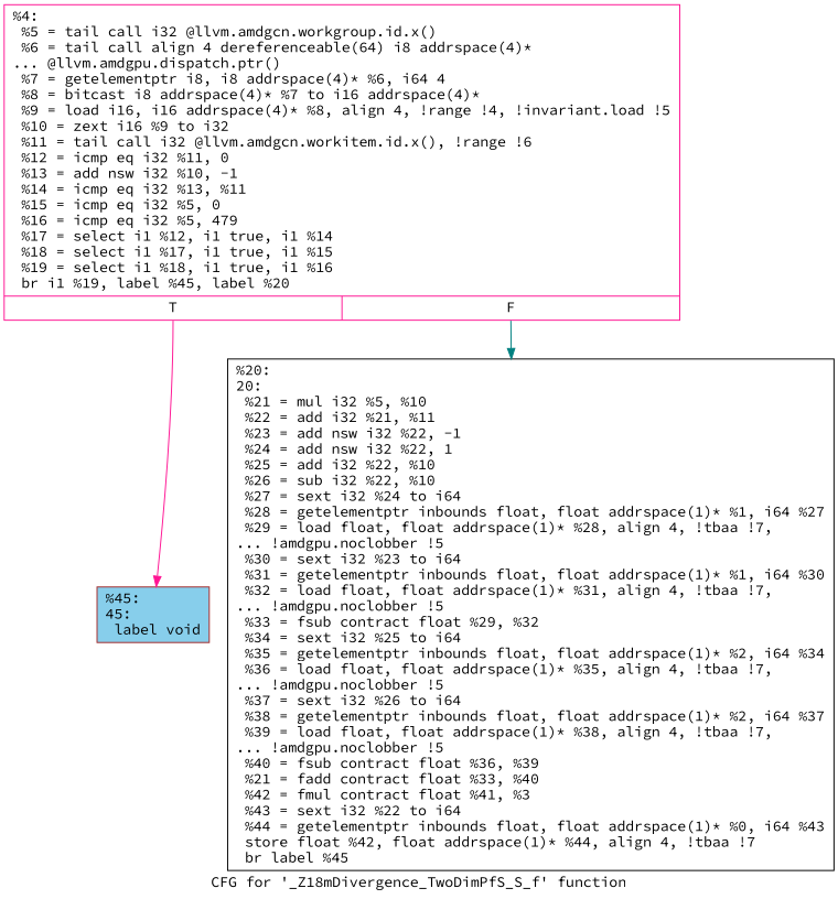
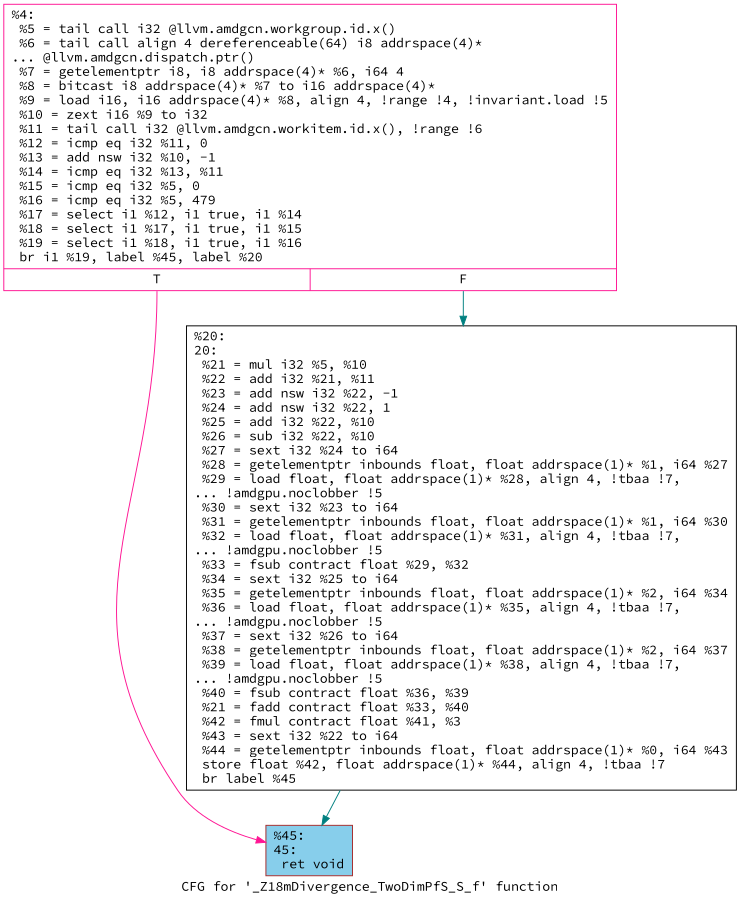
  digraph {
    fontname="Source Code Pro"
    label="CFG for '_Z18mDivergence_TwoDimPfS_S_f' function"
    node [fillcolor=white fontname="Source Code Pro" shape=record style=filled]
    edge [color=teal fontname="Source Code Pro"]
-   n1 [color=deeppink label="{%4:\l  %5 = tail call i32 @llvm.amdgcn.workgroup.id.x()\l  %6 = tail call align 4 dereferenceable(64) i8 addrspace(4)*\l... @llvm.amdgpu.dispatch.ptr()\l  %7 = getelementptr i8, i8 addrspace(4)* %6, i64 4\l  %8 = bitcast i8 addrspace(4)* %7 to i16 addrspace(4)*\l  %9 = load i16, i16 addrspace(4)* %8, align 4, !range !4, !invariant.load !5\l  %10 = zext i16 %9 to i32\l  %11 = tail call i32 @llvm.amdgcn.workitem.id.x(), !range !6\l  %12 = icmp eq i32 %11, 0\l  %13 = add nsw i32 %10, -1\l  %14 = icmp eq i32 %13, %11\l  %15 = icmp eq i32 %5, 0\l  %16 = icmp eq i32 %5, 479\l  %17 = select i1 %12, i1 true, i1 %14\l  %18 = select i1 %17, i1 true, i1 %15\l  %19 = select i1 %18, i1 true, i1 %16\l  br i1 %19, label %45, label %20\l|{<s0>T|<s1>F}}"]
-   n2 [color=brown fillcolor=skyblue label="{%45:\l45:                                               \l  label void\l}"]
+   n1 [color=deeppink label="{%4:\l  %5 = tail call i32 @llvm.amdgcn.workgroup.id.x()\l  %6 = tail call align 4 dereferenceable(64) i8 addrspace(4)*\l... @llvm.amdgcn.dispatch.ptr()\l  %7 = getelementptr i8, i8 addrspace(4)* %6, i64 4\l  %8 = bitcast i8 addrspace(4)* %7 to i16 addrspace(4)*\l  %9 = load i16, i16 addrspace(4)* %8, align 4, !range !4, !invariant.load !5\l  %10 = zext i16 %9 to i32\l  %11 = tail call i32 @llvm.amdgcn.workitem.id.x(), !range !6\l  %12 = icmp eq i32 %11, 0\l  %13 = add nsw i32 %10, -1\l  %14 = icmp eq i32 %13, %11\l  %15 = icmp eq i32 %5, 0\l  %16 = icmp eq i32 %5, 479\l  %17 = select i1 %12, i1 true, i1 %14\l  %18 = select i1 %17, i1 true, i1 %15\l  %19 = select i1 %18, i1 true, i1 %16\l  br i1 %19, label %45, label %20\l|{<s0>T|<s1>F}}"]
+   n2 [color=brown fillcolor=skyblue label="{%45:\l45:                                               \l  ret void\l}"]
    n3 [color=black label="{%20:\l20:                                               \l  %21 = mul i32 %5, %10\l  %22 = add i32 %21, %11\l  %23 = add nsw i32 %22, -1\l  %24 = add nsw i32 %22, 1\l  %25 = add i32 %22, %10\l  %26 = sub i32 %22, %10\l  %27 = sext i32 %24 to i64\l  %28 = getelementptr inbounds float, float addrspace(1)* %1, i64 %27\l  %29 = load float, float addrspace(1)* %28, align 4, !tbaa !7,\l... !amdgpu.noclobber !5\l  %30 = sext i32 %23 to i64\l  %31 = getelementptr inbounds float, float addrspace(1)* %1, i64 %30\l  %32 = load float, float addrspace(1)* %31, align 4, !tbaa !7,\l... !amdgpu.noclobber !5\l  %33 = fsub contract float %29, %32\l  %34 = sext i32 %25 to i64\l  %35 = getelementptr inbounds float, float addrspace(1)* %2, i64 %34\l  %36 = load float, float addrspace(1)* %35, align 4, !tbaa !7,\l... !amdgpu.noclobber !5\l  %37 = sext i32 %26 to i64\l  %38 = getelementptr inbounds float, float addrspace(1)* %2, i64 %37\l  %39 = load float, float addrspace(1)* %38, align 4, !tbaa !7,\l... !amdgpu.noclobber !5\l  %40 = fsub contract float %36, %39\l  %21 = fadd contract float %33, %40\l  %42 = fmul contract float %41, %3\l  %43 = sext i32 %22 to i64\l  %44 = getelementptr inbounds float, float addrspace(1)* %0, i64 %43\l  store float %42, float addrspace(1)* %44, align 4, !tbaa !7\l  br label %45\l}"]
    n1 -> n2 [color=deeppink tailport=s0]
    n1 -> n3 [tailport=s1]
+   n3 -> n2
  }
